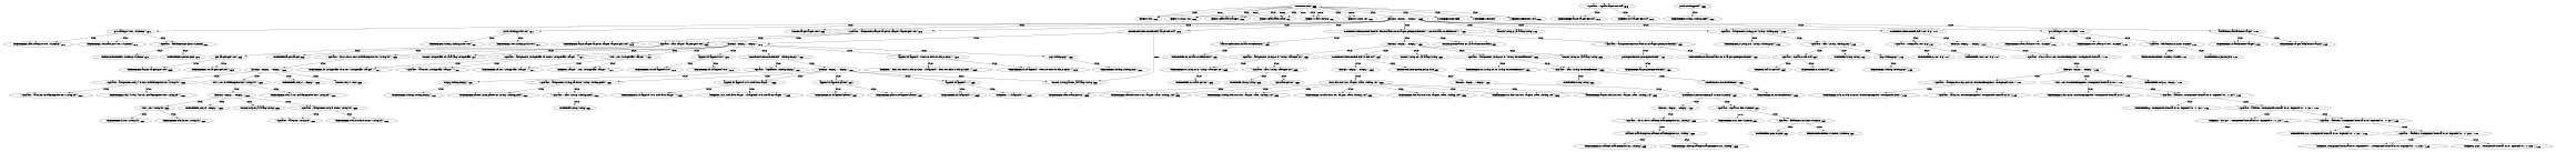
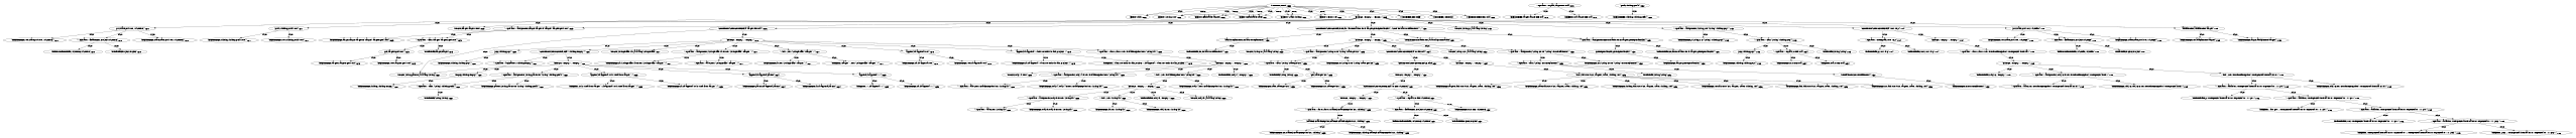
  digraph {
    n1 [label=<(METHOD,tsort)<SUB>1666</SUB>>]
    n2 [label=<(PARAM,this)<SUB>1666</SUB>>]
    n3 [label=<(PARAM,String root)<SUB>1666</SUB>>]
    n4 [label=<(PARAM,Hashtable targets)<SUB>1666</SUB>>]
    n5 [label=<(PARAM,Hashtable state)<SUB>1667</SUB>>]
    n6 [label=<(PARAM,Stack visiting)<SUB>1667</SUB>>]
    n7 [label=<(PARAM,Vector ret)<SUB>1668</SUB>>]
    n8 [label=<(BLOCK,&lt;empty&gt;,&lt;empty&gt;)<SUB>1669</SUB>>]
    n9 [label=<(MODIFIER,PRIVATE)>]
    n10 [label=<(MODIFIER,VIRTUAL)>]
    n11 [label=<(METHOD_RETURN,void)<SUB>1666</SUB>>]
    n12 [label=<(put,state.put(root, VISITING))<SUB>1670</SUB>>]
    n13 [label=<(push,visiting.push(root))<SUB>1671</SUB>>]
    n14 [label=<(LOCAL,Target target: ANY)<SUB>1673</SUB>>]
    n15 [label=<(&lt;operator&gt;.assignment,Target target = (Target) targets.get(root))<SUB>1673</SUB>>]
    n16 [label=<(CONTROL_STRUCTURE,IF,if (target == null))<SUB>1676</SUB>>]
    n17 [label=<(CONTROL_STRUCTURE,FOR,for (Enumeration en = target.getDependencies(); Some(en.hasMoreElements()); ))<SUB>1691</SUB>>]
    n18 [label=<(LOCAL,String p: java.lang.String)<SUB>1703</SUB>>]
    n19 [label=<(&lt;operator&gt;.assignment,String p = (String) visiting.pop())<SUB>1703</SUB>>]
    n20 [label=<(CONTROL_STRUCTURE,IF,if (root != p))<SUB>1704</SUB>>]
    n21 [label=<(put,state.put(root, VISITED))<SUB>1708</SUB>>]
    n22 [label=<(addElement,addElement(target))<SUB>1709</SUB>>]
    n23 [label=<(IDENTIFIER,state,state.put(root, VISITING))<SUB>1670</SUB>>]
    n24 [label=<(IDENTIFIER,root,state.put(root, VISITING))<SUB>1670</SUB>>]
    n25 [label=<(&lt;operator&gt;.fieldAccess,Project.VISITING)<SUB>1670</SUB>>]
    n26 [label=<(IDENTIFIER,visiting,visiting.push(root))<SUB>1671</SUB>>]
    n27 [label=<(IDENTIFIER,root,visiting.push(root))<SUB>1671</SUB>>]
    n28 [label=<(IDENTIFIER,target,Target target = (Target) targets.get(root))<SUB>1673</SUB>>]
    n29 [label=<(&lt;operator&gt;.cast,(Target) targets.get(root))<SUB>1673</SUB>>]
    n30 [label=<(BLOCK,&lt;empty&gt;,&lt;empty&gt;)<SUB>1676</SUB>>]
    n31 [label=<(LOCAL,String parent: java.lang.String)<SUB>1682</SUB>>]
    n32 [label=<(LOCAL,Enumeration en: java.util.Enumeration)<SUB>1691</SUB>>]
    n33 [label=<(&lt;operator&gt;.assignment,Enumeration en = target.getDependencies())<SUB>1691</SUB>>]
    n34 [label=<(hasMoreElements,en.hasMoreElements())<SUB>1691</SUB>>]
    n35 [label=<(BLOCK,&lt;empty&gt;,&lt;empty&gt;)<SUB>1691</SUB>>]
    n36 [label=<(IDENTIFIER,p,String p = (String) visiting.pop())<SUB>1703</SUB>>]
    n37 [label=<(&lt;operator&gt;.cast,(String) visiting.pop())<SUB>1703</SUB>>]
    n38 [label=<(&lt;operator&gt;.notEquals,root != p)<SUB>1704</SUB>>]
    n39 [label=<(BLOCK,&lt;empty&gt;,&lt;empty&gt;)<SUB>1704</SUB>>]
    n40 [label=<(IDENTIFIER,state,state.put(root, VISITED))<SUB>1708</SUB>>]
    n41 [label=<(IDENTIFIER,root,state.put(root, VISITED))<SUB>1708</SUB>>]
    n42 [label=<(&lt;operator&gt;.fieldAccess,Project.VISITED)<SUB>1708</SUB>>]
    n43 [label=<(IDENTIFIER,ret,addElement(target))<SUB>1709</SUB>>]
    n44 [label=<(IDENTIFIER,target,addElement(target))<SUB>1709</SUB>>]
    n45 [label=<(TYPE_REF,Project,Project)<SUB>1670</SUB>>]
    n46 [label=<(FIELD_IDENTIFIER,VISITING,VISITING)<SUB>1670</SUB>>]
    n47 [label=<(TYPE_REF,Target,Target)<SUB>1673</SUB>>]
    n48 [label=<(get,targets.get(root))<SUB>1673</SUB>>]
    n49 [label=<(IDENTIFIER,targets,targets.get(root))<SUB>1673</SUB>>]
    n50 [label=<(IDENTIFIER,root,targets.get(root))<SUB>1673</SUB>>]
    n51 [label=<(&lt;operator&gt;.equals,target == null)<SUB>1676</SUB>>]
    n52 [label=<(IDENTIFIER,target,target == null)<SUB>1676</SUB>>]
    n53 [label=<(LITERAL,null,target == null)<SUB>1676</SUB>>]
    n54 [label=<(LOCAL,StringBuffer sb: java.lang.StringBuffer)<SUB>1677</SUB>>]
    n55 [label=<(&lt;operator&gt;.assignment,StringBuffer sb = new StringBuffer(&quot;Target `&quot;))<SUB>1677</SUB>>]
    n56 [label=<(&lt;init&gt;,new StringBuffer(&quot;Target `&quot;))<SUB>1677</SUB>>]
    n57 [label=<(append,sb.append(root))<SUB>1678</SUB>>]
    n58 [label=<(append,sb.append(&quot;' does not exist in this project. &quot;))<SUB>1679</SUB>>]
    n59 [label=<(pop,visiting.pop())<SUB>1680</SUB>>]
    n60 [label=<(CONTROL_STRUCTURE,IF,if (!visiting.empty()))<SUB>1681</SUB>>]
    n61 [label=<(&lt;operator&gt;.throw,throw new BuildException(new String(sb));)<SUB>1688</SUB>>]
    n62 [label=<(IDENTIFIER,sb,StringBuffer sb = new StringBuffer(&quot;Target `&quot;))<SUB>1677</SUB>>]
    n63 [label=<(&lt;operator&gt;.alloc,new StringBuffer(&quot;Target `&quot;))<SUB>1677</SUB>>]
    n64 [label=<(IDENTIFIER,sb,new StringBuffer(&quot;Target `&quot;))<SUB>1677</SUB>>]
    n65 [label=<(LITERAL,&quot;Target `&quot;,new StringBuffer(&quot;Target `&quot;))<SUB>1677</SUB>>]
    n66 [label=<(IDENTIFIER,sb,sb.append(root))<SUB>1678</SUB>>]
    n67 [label=<(IDENTIFIER,root,sb.append(root))<SUB>1678</SUB>>]
    n68 [label=<(IDENTIFIER,sb,sb.append(&quot;' does not exist in this project. &quot;))<SUB>1679</SUB>>]
    n69 [label=<(LITERAL,&quot;' does not exist in this project. &quot;,sb.append(&quot;' does not exist in this project. &quot;))<SUB>1679</SUB>>]
    n70 [label=<(IDENTIFIER,visiting,visiting.pop())<SUB>1680</SUB>>]
    n71 [label=<(&lt;operator&gt;.logicalNot,!visiting.empty())<SUB>1681</SUB>>]
    n72 [label=<(BLOCK,&lt;empty&gt;,&lt;empty&gt;)<SUB>1681</SUB>>]
    n73 [label=<(BLOCK,&lt;empty&gt;,&lt;empty&gt;)<SUB>1688</SUB>>]
    n74 [label=<(empty,visiting.empty())<SUB>1681</SUB>>]
    n75 [label=<(&lt;operator&gt;.assignment,String parent = (String) visiting.peek())<SUB>1682</SUB>>]
    n76 [label=<(append,sb.append(&quot;It is used from target `&quot;))<SUB>1683</SUB>>]
    n77 [label=<(append,sb.append(parent))<SUB>1684</SUB>>]
    n78 [label=<(append,sb.append(&quot;'.&quot;))<SUB>1685</SUB>>]
    n79 [label=<(IDENTIFIER,visiting,visiting.empty())<SUB>1681</SUB>>]
    n80 [label=<(IDENTIFIER,parent,String parent = (String) visiting.peek())<SUB>1682</SUB>>]
    n81 [label=<(&lt;operator&gt;.cast,(String) visiting.peek())<SUB>1682</SUB>>]
    n82 [label=<(IDENTIFIER,sb,sb.append(&quot;It is used from target `&quot;))<SUB>1683</SUB>>]
    n83 [label=<(LITERAL,&quot;It is used from target `&quot;,sb.append(&quot;It is used from target `&quot;))<SUB>1683</SUB>>]
    n84 [label=<(IDENTIFIER,sb,sb.append(parent))<SUB>1684</SUB>>]
    n85 [label=<(IDENTIFIER,parent,sb.append(parent))<SUB>1684</SUB>>]
    n86 [label=<(IDENTIFIER,sb,sb.append(&quot;'.&quot;))<SUB>1685</SUB>>]
    n87 [label=<(LITERAL,&quot;'.&quot;,sb.append(&quot;'.&quot;))<SUB>1685</SUB>>]
    n88 [label=<(TYPE_REF,String,String)<SUB>1682</SUB>>]
    n89 [label=<(peek,visiting.peek())<SUB>1682</SUB>>]
    n90 [label=<(IDENTIFIER,visiting,visiting.peek())<SUB>1682</SUB>>]
    n91 [label=<(LOCAL,$obj14: ANY)<SUB>1688</SUB>>]
    n92 [label=<(&lt;operator&gt;.assignment,$obj14 = new BuildException(new String(sb)))<SUB>1688</SUB>>]
    n93 [label=<(&lt;init&gt;,new BuildException(new String(sb)))<SUB>1688</SUB>>]
    n94 [label=<(IDENTIFIER,$obj14,&lt;empty&gt;)<SUB>1688</SUB>>]
    n95 [label=<(IDENTIFIER,$obj14,$obj14 = new BuildException(new String(sb)))<SUB>1688</SUB>>]
    n96 [label=<(&lt;operator&gt;.alloc,new BuildException(new String(sb)))<SUB>1688</SUB>>]
    n97 [label=<(IDENTIFIER,$obj14,new BuildException(new String(sb)))<SUB>1688</SUB>>]
    n98 [label=<(BLOCK,&lt;empty&gt;,&lt;empty&gt;)<SUB>1688</SUB>>]
    n99 [label=<(LOCAL,$obj15: java.lang.String)<SUB>1688</SUB>>]
    n100 [label=<(&lt;operator&gt;.assignment,$obj15 = new String(sb))<SUB>1688</SUB>>]
    n101 [label=<(&lt;init&gt;,new String(sb))<SUB>1688</SUB>>]
    n102 [label=<(IDENTIFIER,$obj15,&lt;empty&gt;)<SUB>1688</SUB>>]
    n103 [label=<(IDENTIFIER,$obj15,$obj15 = new String(sb))<SUB>1688</SUB>>]
    n104 [label=<(&lt;operator&gt;.alloc,new String(sb))<SUB>1688</SUB>>]
    n105 [label=<(IDENTIFIER,$obj15,new String(sb))<SUB>1688</SUB>>]
    n106 [label=<(IDENTIFIER,sb,new String(sb))<SUB>1688</SUB>>]
    n107 [label=<(IDENTIFIER,en,Enumeration en = target.getDependencies())<SUB>1691</SUB>>]
    n108 [label=<(getDependencies,getDependencies())<SUB>1691</SUB>>]
    n109 [label=<(IDENTIFIER,en,en.hasMoreElements())<SUB>1691</SUB>>]
    n110 [label=<(LOCAL,String cur: java.lang.String)<SUB>1692</SUB>>]
    n111 [label=<(&lt;operator&gt;.assignment,String cur = (String) en.nextElement())<SUB>1692</SUB>>]
    n112 [label=<(LOCAL,String m: java.lang.String)<SUB>1693</SUB>>]
    n113 [label=<(&lt;operator&gt;.assignment,String m = (String) state.get(cur))<SUB>1693</SUB>>]
    n114 [label=<(CONTROL_STRUCTURE,IF,if (m == null))<SUB>1694</SUB>>]
    n115 [label=<(IDENTIFIER,target,getDependencies())<SUB>1691</SUB>>]
    n116 [label=<(IDENTIFIER,cur,String cur = (String) en.nextElement())<SUB>1692</SUB>>]
    n117 [label=<(&lt;operator&gt;.cast,(String) en.nextElement())<SUB>1692</SUB>>]
    n118 [label=<(IDENTIFIER,m,String m = (String) state.get(cur))<SUB>1693</SUB>>]
    n119 [label=<(&lt;operator&gt;.cast,(String) state.get(cur))<SUB>1693</SUB>>]
    n120 [label=<(BLOCK,&lt;empty&gt;,&lt;empty&gt;)<SUB>1694</SUB>>]
    n121 [label=<(CONTROL_STRUCTURE,ELSE,else)<SUB>1697</SUB>>]
    n122 [label=<(TYPE_REF,String,String)<SUB>1692</SUB>>]
    n123 [label=<(nextElement,en.nextElement())<SUB>1692</SUB>>]
    n124 [label=<(IDENTIFIER,en,en.nextElement())<SUB>1692</SUB>>]
    n125 [label=<(TYPE_REF,String,String)<SUB>1693</SUB>>]
    n126 [label=<(get,state.get(cur))<SUB>1693</SUB>>]
    n127 [label=<(IDENTIFIER,state,state.get(cur))<SUB>1693</SUB>>]
    n128 [label=<(IDENTIFIER,cur,state.get(cur))<SUB>1693</SUB>>]
    n129 [label=<(&lt;operator&gt;.equals,m == null)<SUB>1694</SUB>>]
    n130 [label=<(IDENTIFIER,m,m == null)<SUB>1694</SUB>>]
    n131 [label=<(LITERAL,null,m == null)<SUB>1694</SUB>>]
    n132 [label=<(tsort,this.tsort(cur, targets, state, visiting, ret))<SUB>1696</SUB>>]
    n133 [label=<(BLOCK,&lt;empty&gt;,&lt;empty&gt;)<SUB>1697</SUB>>]
    n134 [label=<(IDENTIFIER,this,this.tsort(cur, targets, state, visiting, ret))<SUB>1696</SUB>>]
    n135 [label=<(IDENTIFIER,cur,this.tsort(cur, targets, state, visiting, ret))<SUB>1696</SUB>>]
    n136 [label=<(IDENTIFIER,targets,this.tsort(cur, targets, state, visiting, ret))<SUB>1696</SUB>>]
    n137 [label=<(IDENTIFIER,state,this.tsort(cur, targets, state, visiting, ret))<SUB>1696</SUB>>]
    n138 [label=<(IDENTIFIER,visiting,this.tsort(cur, targets, state, visiting, ret))<SUB>1696</SUB>>]
    n139 [label=<(IDENTIFIER,ret,this.tsort(cur, targets, state, visiting, ret))<SUB>1696</SUB>>]
    n140 [label=<(CONTROL_STRUCTURE,IF,if (m == VISITING))<SUB>1697</SUB>>]
    n141 [label=<(&lt;operator&gt;.equals,m == VISITING)<SUB>1697</SUB>>]
    n142 [label=<(BLOCK,&lt;empty&gt;,&lt;empty&gt;)<SUB>1697</SUB>>]
    n143 [label=<(IDENTIFIER,m,m == VISITING)<SUB>1697</SUB>>]
    n144 [label=<(&lt;operator&gt;.fieldAccess,Project.VISITING)<SUB>1697</SUB>>]
    n145 [label=<(&lt;operator&gt;.throw,throw makeCircularException(cur, visiting);)<SUB>1699</SUB>>]
    n146 [label=<(TYPE_REF,Project,Project)<SUB>1697</SUB>>]
    n147 [label=<(FIELD_IDENTIFIER,VISITING,VISITING)<SUB>1697</SUB>>]
    n148 [label=<(makeCircularException,makeCircularException(cur, visiting))<SUB>1699</SUB>>]
    n149 [label=<(IDENTIFIER,cur,makeCircularException(cur, visiting))<SUB>1699</SUB>>]
    n150 [label=<(IDENTIFIER,visiting,makeCircularException(cur, visiting))<SUB>1699</SUB>>]
    n151 [label=<(TYPE_REF,String,String)<SUB>1703</SUB>>]
    n152 [label=<(pop,visiting.pop())<SUB>1703</SUB>>]
    n153 [label=<(IDENTIFIER,visiting,visiting.pop())<SUB>1703</SUB>>]
    n154 [label=<(IDENTIFIER,root,root != p)<SUB>1704</SUB>>]
    n155 [label=<(IDENTIFIER,p,root != p)<SUB>1704</SUB>>]
    n156 [label=<(&lt;operator&gt;.throw,throw new RuntimeException(&quot;Unexpected internal...)<SUB>1705</SUB>>]
    n157 [label=<(BLOCK,&lt;empty&gt;,&lt;empty&gt;)<SUB>1705</SUB>>]
    n158 [label=<(&lt;operator&gt;.assignment,$obj16 = new RuntimeException(&quot;Unexpected inter...)<SUB>1705</SUB>>]
    n159 [label=<(&lt;init&gt;,new RuntimeException(&quot;Unexpected internal error...)<SUB>1705</SUB>>]
    n160 [label=<(IDENTIFIER,$obj16,&lt;empty&gt;)<SUB>1705</SUB>>]
    n161 [label=<(IDENTIFIER,$obj16,$obj16 = new RuntimeException(&quot;Unexpected inter...)<SUB>1705</SUB>>]
    n162 [label=<(&lt;operator&gt;.alloc,new RuntimeException(&quot;Unexpected internal error...)<SUB>1705</SUB>>]
    n163 [label=<(IDENTIFIER,$obj16,new RuntimeException(&quot;Unexpected internal error...)<SUB>1705</SUB>>]
    n164 [label=<(&lt;operator&gt;.addition,&quot;Unexpected internal error: expected to &quot; + &quot;po...)<SUB>1705</SUB>>]
    n165 [label=<(&lt;operator&gt;.addition,&quot;Unexpected internal error: expected to &quot; + &quot;po...)<SUB>1705</SUB>>]
    n166 [label=<(IDENTIFIER,p,&quot;Unexpected internal error: expected to &quot; + &quot;po...)<SUB>1706</SUB>>]
    n167 [label=<(&lt;operator&gt;.addition,&quot;Unexpected internal error: expected to &quot; + &quot;po...)<SUB>1705</SUB>>]
    n168 [label=<(LITERAL,&quot; but got &quot;,&quot;Unexpected internal error: expected to &quot; + &quot;po...)<SUB>1706</SUB>>]
    n169 [label=<(&lt;operator&gt;.addition,&quot;Unexpected internal error: expected to &quot; + &quot;pop &quot;)<SUB>1705</SUB>>]
    n170 [label=<(IDENTIFIER,root,&quot;Unexpected internal error: expected to &quot; + &quot;po...)<SUB>1706</SUB>>]
    n171 [label=<(LITERAL,&quot;Unexpected internal error: expected to &quot;,&quot;Unexpected internal error: expected to &quot; + &quot;pop &quot;)<SUB>1705</SUB>>]
    n172 [label=<(LITERAL,&quot;pop &quot;,&quot;Unexpected internal error: expected to &quot; + &quot;pop &quot;)<SUB>1706</SUB>>]
    n173 [label=<(TYPE_REF,Project,Project)<SUB>1708</SUB>>]
    n174 [label=<(FIELD_IDENTIFIER,VISITED,VISITED)<SUB>1708</SUB>>]
    n1 -> n2 [label="AST: "]
    n1 -> n2 [label="DDG: "]
    n1 -> n3 [label="AST: "]
    n1 -> n3 [label="DDG: "]
    n1 -> n4 [label="AST: "]
    n1 -> n4 [label="DDG: "]
    n1 -> n5 [label="AST: "]
    n1 -> n5 [label="DDG: "]
    n1 -> n6 [label="AST: "]
    n1 -> n6 [label="DDG: "]
    n1 -> n7 [label="AST: "]
    n1 -> n7 [label="DDG: "]
    n1 -> n8 [label="AST: "]
    n1 -> n9 [label="AST: "]
    n1 -> n10 [label="AST: "]
    n1 -> n11 [label="AST: "]
    n8 -> n12 [label="AST: "]
    n8 -> n13 [label="AST: "]
    n8 -> n14 [label="AST: "]
    n8 -> n15 [label="AST: "]
    n8 -> n16 [label="AST: "]
    n8 -> n17 [label="AST: "]
    n8 -> n18 [label="AST: "]
    n8 -> n19 [label="AST: "]
    n8 -> n20 [label="AST: "]
    n8 -> n21 [label="AST: "]
    n8 -> n22 [label="AST: "]
    n12 -> n23 [label="AST: "]
    n12 -> n24 [label="AST: "]
    n12 -> n25 [label="AST: "]
    n13 -> n26 [label="AST: "]
    n13 -> n27 [label="AST: "]
    n15 -> n28 [label="AST: "]
    n15 -> n29 [label="AST: "]
    n16 -> n30 [label="AST: "]
    n16 -> n31 [label="AST: "]
    n17 -> n32 [label="AST: "]
    n17 -> n33 [label="AST: "]
    n17 -> n34 [label="AST: "]
    n17 -> n35 [label="AST: "]
    n19 -> n36 [label="AST: "]
    n19 -> n37 [label="AST: "]
    n20 -> n38 [label="AST: "]
    n20 -> n39 [label="AST: "]
    n21 -> n40 [label="AST: "]
    n21 -> n41 [label="AST: "]
    n21 -> n42 [label="AST: "]
    n22 -> n43 [label="AST: "]
    n22 -> n44 [label="AST: "]
    n25 -> n45 [label="AST: "]
    n25 -> n46 [label="AST: "]
    n29 -> n47 [label="AST: "]
    n29 -> n48 [label="AST: "]
    n30 -> n54 [label="AST: "]
    n30 -> n55 [label="AST: "]
    n30 -> n56 [label="AST: "]
    n30 -> n57 [label="AST: "]
    n30 -> n58 [label="AST: "]
    n30 -> n59 [label="AST: "]
    n30 -> n60 [label="AST: "]
    n30 -> n61 [label="AST: "]
    n33 -> n107 [label="AST: "]
    n33 -> n108 [label="AST: "]
    n34 -> n109 [label="AST: "]
    n35 -> n110 [label="AST: "]
    n35 -> n111 [label="AST: "]
    n35 -> n112 [label="AST: "]
    n35 -> n113 [label="AST: "]
    n35 -> n114 [label="AST: "]
    n37 -> n129 [label="AST: "]
    n37 -> n151 [label="AST: "]
    n37 -> n152 [label="AST: "]
    n38 -> n154 [label="AST: "]
    n38 -> n155 [label="AST: "]
    n39 -> n156 [label="AST: "]
    n42 -> n173 [label="AST: "]
    n42 -> n174 [label="AST: "]
    n48 -> n49 [label="AST: "]
    n48 -> n50 [label="AST: "]
    n51 -> n52 [label="AST: "]
    n51 -> n53 [label="AST: "]
    n55 -> n62 [label="AST: "]
    n55 -> n63 [label="AST: "]
    n56 -> n64 [label="AST: "]
    n56 -> n65 [label="AST: "]
    n57 -> n66 [label="AST: "]
    n57 -> n67 [label="AST: "]
    n58 -> n68 [label="AST: "]
    n58 -> n69 [label="AST: "]
    n59 -> n70 [label="AST: "]
    n60 -> n71 [label="AST: "]
    n60 -> n72 [label="AST: "]
    n61 -> n73 [label="AST: "]
    n71 -> n74 [label="AST: "]
    n72 -> n31 [label="AST: "]
    n72 -> n75 [label="AST: "]
    n72 -> n76 [label="AST: "]
    n72 -> n77 [label="AST: "]
    n72 -> n78 [label="AST: "]
    n73 -> n91 [label="AST: "]
    n73 -> n92 [label="AST: "]
    n73 -> n93 [label="AST: "]
    n73 -> n94 [label="AST: "]
    n74 -> n79 [label="AST: "]
    n75 -> n80 [label="AST: "]
    n75 -> n81 [label="AST: "]
    n76 -> n82 [label="AST: "]
    n76 -> n83 [label="AST: "]
    n77 -> n84 [label="AST: "]
    n77 -> n85 [label="AST: "]
    n78 -> n86 [label="AST: "]
    n78 -> n87 [label="AST: "]
    n81 -> n88 [label="AST: "]
    n89 -> n90 [label="AST: "]
    n92 -> n95 [label="AST: "]
    n92 -> n96 [label="AST: "]
    n93 -> n97 [label="AST: "]
    n93 -> n98 [label="AST: "]
    n98 -> n99 [label="AST: "]
    n98 -> n100 [label="AST: "]
    n98 -> n101 [label="AST: "]
    n98 -> n102 [label="AST: "]
    n100 -> n103 [label="AST: "]
    n100 -> n104 [label="AST: "]
    n101 -> n105 [label="AST: "]
    n101 -> n106 [label="AST: "]
    n108 -> n115 [label="AST: "]
    n111 -> n116 [label="AST: "]
    n111 -> n117 [label="AST: "]
    n113 -> n118 [label="AST: "]
    n113 -> n119 [label="AST: "]
    n114 -> n120 [label="AST: "]
    n114 -> n121 [label="AST: "]
    n117 -> n122 [label="AST: "]
    n117 -> n123 [label="AST: "]
    n119 -> n125 [label="AST: "]
    n119 -> n126 [label="AST: "]
    n120 -> n132 [label="AST: "]
    n121 -> n133 [label="AST: "]
    n123 -> n124 [label="AST: "]
    n126 -> n127 [label="AST: "]
-   n118 -> n128 [label="AST: "]
+   n126 -> n128 [label="AST: "]
    n129 -> n130 [label="AST: "]
    n129 -> n131 [label="AST: "]
    n132 -> n134 [label="AST: "]
    n132 -> n135 [label="AST: "]
    n132 -> n136 [label="AST: "]
    n132 -> n137 [label="AST: "]
    n132 -> n138 [label="AST: "]
    n132 -> n139 [label="AST: "]
    n133 -> n140 [label="AST: "]
    n140 -> n141 [label="AST: "]
    n140 -> n142 [label="AST: "]
    n141 -> n143 [label="DDG: "]
    n141 -> n144 [label="AST: "]
    n142 -> n145 [label="AST: "]
    n144 -> n146 [label="AST: "]
    n144 -> n147 [label="AST: "]
    n145 -> n148 [label="AST: "]
    n148 -> n149 [label="AST: "]
    n148 -> n150 [label="AST: "]
    n152 -> n153 [label="AST: "]
    n156 -> n157 [label="AST: "]
    n157 -> n158 [label="AST: "]
    n157 -> n159 [label="AST: "]
    n157 -> n160 [label="AST: "]
    n158 -> n161 [label="AST: "]
    n158 -> n162 [label="AST: "]
    n159 -> n163 [label="AST: "]
    n159 -> n164 [label="AST: "]
    n164 -> n165 [label="AST: "]
    n164 -> n166 [label="AST: "]
    n165 -> n167 [label="AST: "]
    n165 -> n168 [label="AST: "]
    n167 -> n169 [label="AST: "]
    n167 -> n170 [label="AST: "]
    n169 -> n171 [label="AST: "]
    n169 -> n172 [label="AST: "]
  }
